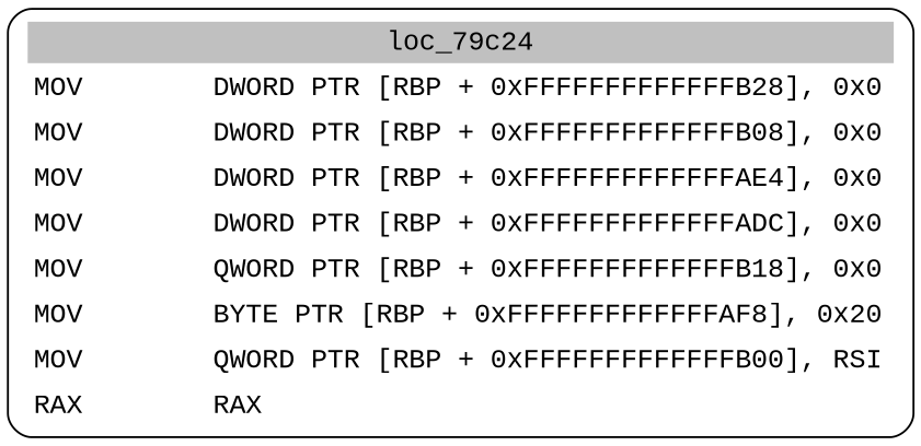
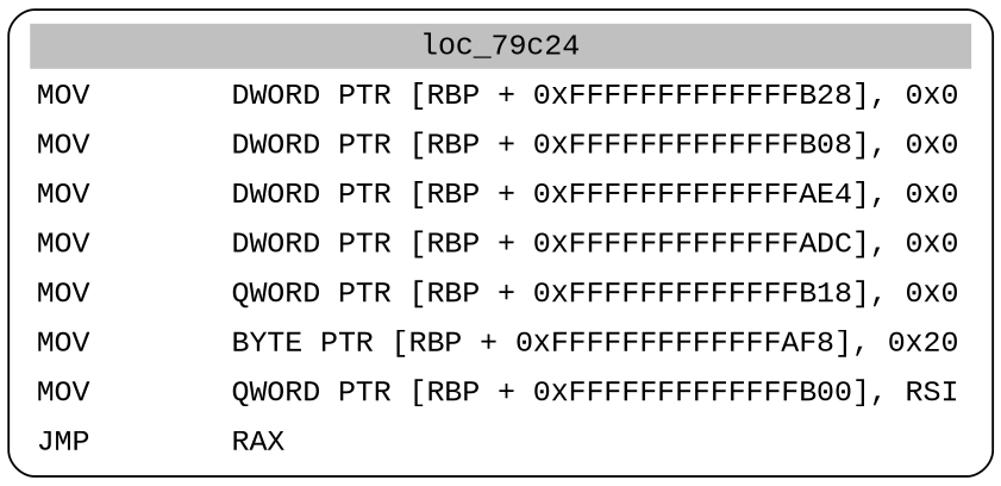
  digraph {
    rankdir=LR
-   n1 [fontname="Courier New" label=<<table border="0" cellborder="0" cellpadding="3"><tr><td align="center" colspan="2" bgcolor="grey">loc_79c24</td></tr><tr><td align="left">MOV        DWORD PTR [RBP + 0xFFFFFFFFFFFFFB28], 0x0</td></tr><tr><td align="left">MOV        DWORD PTR [RBP + 0xFFFFFFFFFFFFFB08], 0x0</td></tr><tr><td align="left">MOV        DWORD PTR [RBP + 0xFFFFFFFFFFFFFAE4], 0x0</td></tr><tr><td align="left">MOV        DWORD PTR [RBP + 0xFFFFFFFFFFFFFADC], 0x0</td></tr><tr><td align="left">MOV        QWORD PTR [RBP + 0xFFFFFFFFFFFFFB18], 0x0</td></tr><tr><td align="left">MOV        BYTE PTR [RBP + 0xFFFFFFFFFFFFFAF8], 0x20</td></tr><tr><td align="left">MOV        QWORD PTR [RBP + 0xFFFFFFFFFFFFFB00], RSI</td></tr><tr><td align="left">RAX        RAX</td></tr></table>> shape=Mrecord]
+   n1 [fontname="Courier New" label=<<table border="0" cellborder="0" cellpadding="3"><tr><td align="center" colspan="2" bgcolor="grey">loc_79c24</td></tr><tr><td align="left">MOV        DWORD PTR [RBP + 0xFFFFFFFFFFFFFB28], 0x0</td></tr><tr><td align="left">MOV        DWORD PTR [RBP + 0xFFFFFFFFFFFFFB08], 0x0</td></tr><tr><td align="left">MOV        DWORD PTR [RBP + 0xFFFFFFFFFFFFFAE4], 0x0</td></tr><tr><td align="left">MOV        DWORD PTR [RBP + 0xFFFFFFFFFFFFFADC], 0x0</td></tr><tr><td align="left">MOV        QWORD PTR [RBP + 0xFFFFFFFFFFFFFB18], 0x0</td></tr><tr><td align="left">MOV        BYTE PTR [RBP + 0xFFFFFFFFFFFFFAF8], 0x20</td></tr><tr><td align="left">MOV        QWORD PTR [RBP + 0xFFFFFFFFFFFFFB00], RSI</td></tr><tr><td align="left">JMP        RAX</td></tr></table>> shape=Mrecord]
  }
